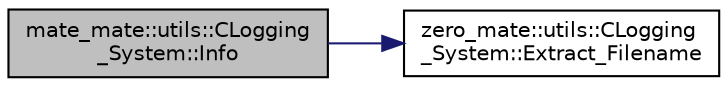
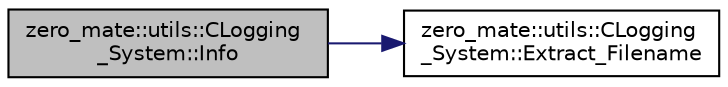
  digraph {
    rankdir=LR
    node [color=black fontname=Helvetica fontsize=10 shape=record]
-   n1 [fillcolor=grey75 fontcolor=black height=0.2 label="mate_mate::utils::CLogging\l_System::Info" style=filled width=0.4]
+   n1 [fillcolor=grey75 fontcolor=black height=0.2 label="zero_mate::utils::CLogging\l_System::Info" style=filled width=0.4]
    n2 [height=0.2 label="zero_mate::utils::CLogging\l_System::Extract_Filename" width=0.4]
    n1 -> n2 [color=midnightblue fontname=Helvetica fontsize=10 labelfontname=Helvetica labelfontsize=10 style=solid]
  }
